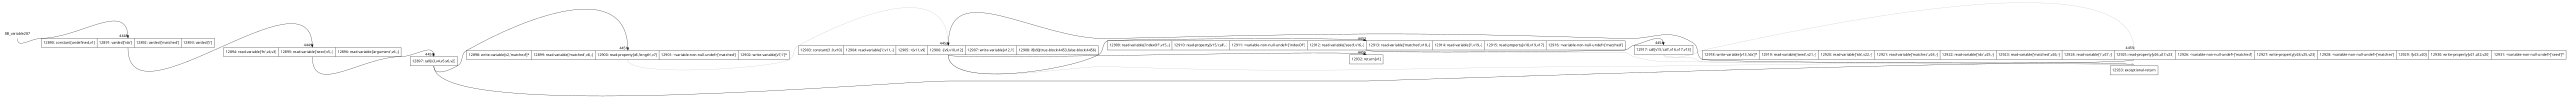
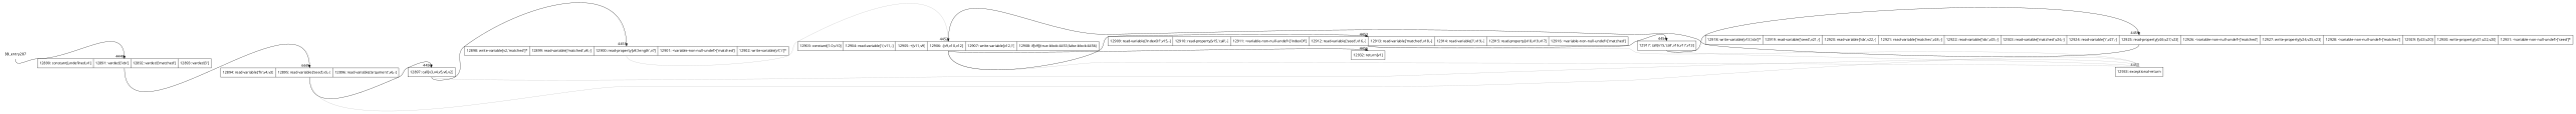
  digraph {
    fontname="Noto Sans"
    rankdir=LR
    node [fontname="Noto Sans" shape=record]
    edge [fontname="Noto Sans" headport=n tailport=s]
-   BB_entry287 [shape=none label=BB_variable287]
+   BB_entry287 [shape=none]
    n2 [label="{12890: constant[undefined,v1]|12891: vardecl['idx']|12892: vardecl['matched']|12893: vardecl['i']}"]
    n3 [label="{12894: read-variable['fn',v4,v3]|12895: read-variable['seed',v5,-]|12896: read-variable['argument',v6,-]}"]
    n4 [label="{12897: call[v3,v4,v5,v6,v2]}"]
    n5 [label="{12933: exceptional-return}"]
    n6 [label="{12898: write-variable[v2,'matched']*|12899: read-variable['matched',v8,-]|12900: read-property[v8,'length',v7]|12901: \<variable-non-null-undef\>['matched']|12902: write-variable[v7,'i']*}"]
    n7 [label="{12903: constant[1.0,v10]|12904: read-variable['i',v11,-]|12905: +[v11,v9]|12906: -[v9,v10,v12]|12907: write-variable[v12,'i']|12908: if[v9](true-block:4453,false-block:4456)}"]
    n8 [label="{12909: read-variable['indexOf',v15,-]|12910: read-property[v15,'call',-]|12911: \<variable-non-null-undef\>['indexOf']|12912: read-variable['seed',v16,-]|12913: read-variable['matched',v18,-]|12914: read-variable['i',v19,-]|12915: read-property[v18,v19,v17]|12916: \<variable-non-null-undef\>['matched']}"]
    n9 [label="{12932: return[v1]}"]
    n10 [label="{12917: call[v15,'call',v16,v17,v13]}"]
    n11 [label="{12918: write-variable[v13,'idx']*|12919: read-variable['seed',v21,-]|12920: read-variable['idx',v22,-]|12921: read-variable['matches',v24,-]|12922: read-variable['idx',v25,-]|12923: read-variable['matched',v26,-]|12924: read-variable['i',v27,-]|12925: read-property[v26,v27,v23]|12926: \<variable-non-null-undef\>['matched']|12927: write-property[v24,v25,v23]|12928: \<variable-non-null-undef\>['matches']|12929: ![v23,v20]|12930: write-property[v21,v22,v20]|12931: \<variable-non-null-undef\>['seed']*}"]
    BB_entry287 -> n2 [headlabel="    4448"]
    n2 -> n3 [headlabel="      4449"]
    n3 -> n4 [headlabel="      4450"]
-   n4 -> n5 [color=black]
+   n3 -> n5 [color=gray headlabel="      4457"]
+   n4 -> n5 [color=gray]
    n4 -> n6 [headlabel="      4451"]
    n6 -> n7 [color=gray headlabel="      4452"]
    n7 -> n5 [color=gray]
    n7 -> n8 [headlabel="      4453"]
    n7 -> n9 [headlabel="      4456"]
    n8 -> n5 [color=gray]
    n8 -> n10 [headlabel="      4454"]
    n10 -> n5 [color=gray]
-   n10 -> n11 [headlabel="      4455" color=gray]
+   n10 -> n11 [headlabel="      4455"]
    n11 -> n7
  }
